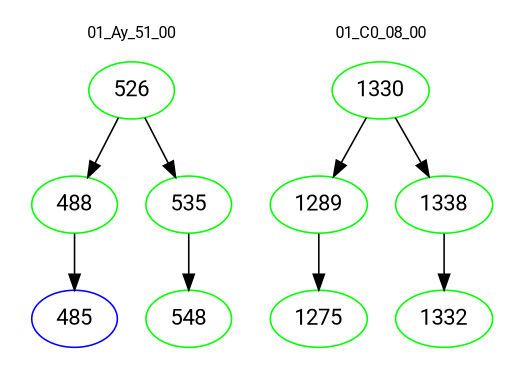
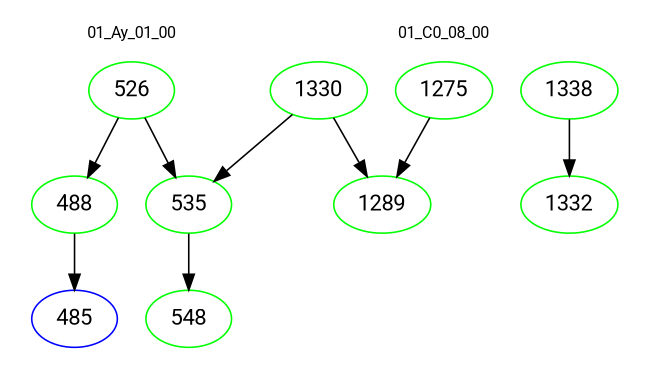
  digraph {
    fontname=Roboto
    node [color=green fontname=Roboto]
    edge [color=black fontname=Roboto]
    n1 [label=526]
    n2 [label=488]
    n3 [label=535]
    n4 [color=blue label=485]
    n5 [label=548]
    n6 [label=1330]
    n7 [label=1289]
    n8 [label=1338]
    n9 [label=1275]
    n10 [label=1332]
    subgraph cluster_1 {
      color=white
      fontsize=10
-     label="01_Ay_51_00"
+     label="01_Ay_01_00"
      n1
      n2
      n3
      n4
      n5
    }
    subgraph cluster_2 {
      color=white
      fontsize=10
      label="01_C0_08_00"
      n6
      n7
      n8
      n9
      n10
    }
    n1 -> n2
    n1 -> n3
    n2 -> n4
    n3 -> n5
    n6 -> n7
-   n6 -> n8
-   n7 -> n9
+   n6 -> n3
+   n9 -> n7
    n8 -> n10
  }
